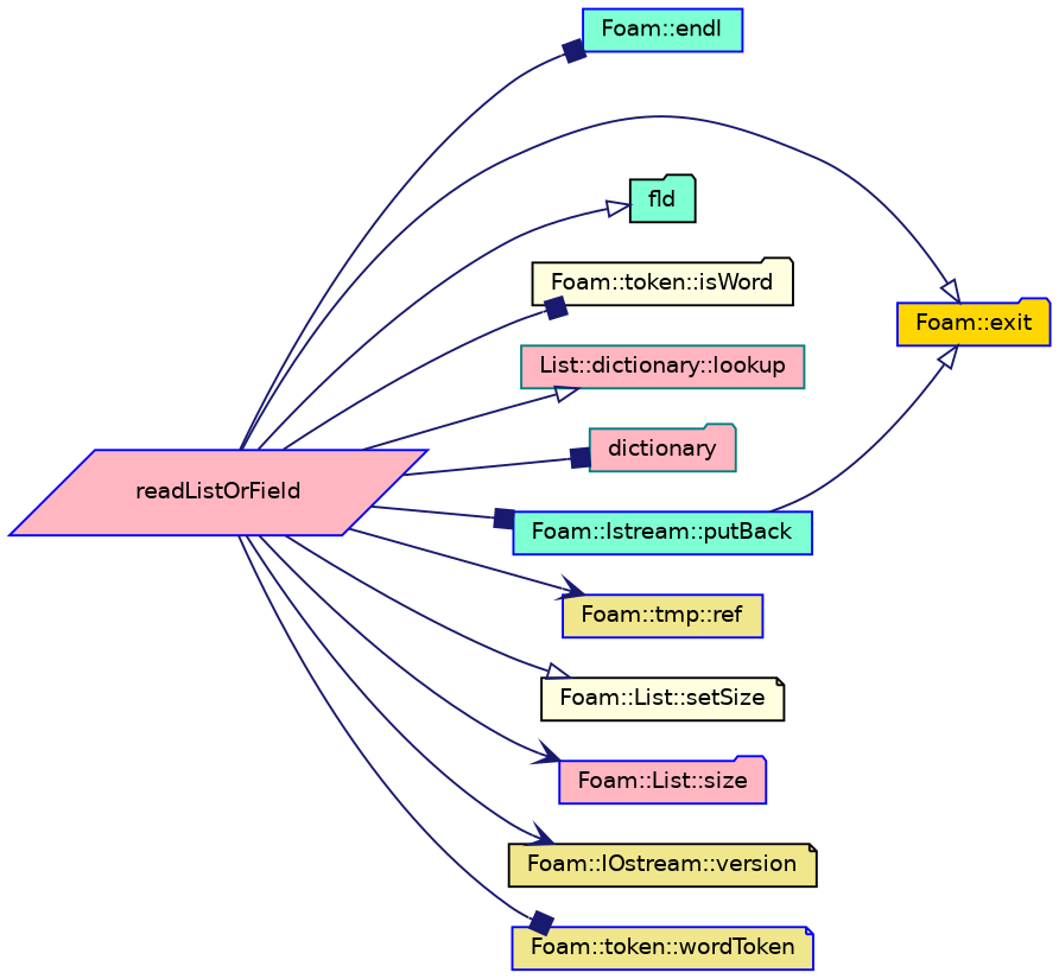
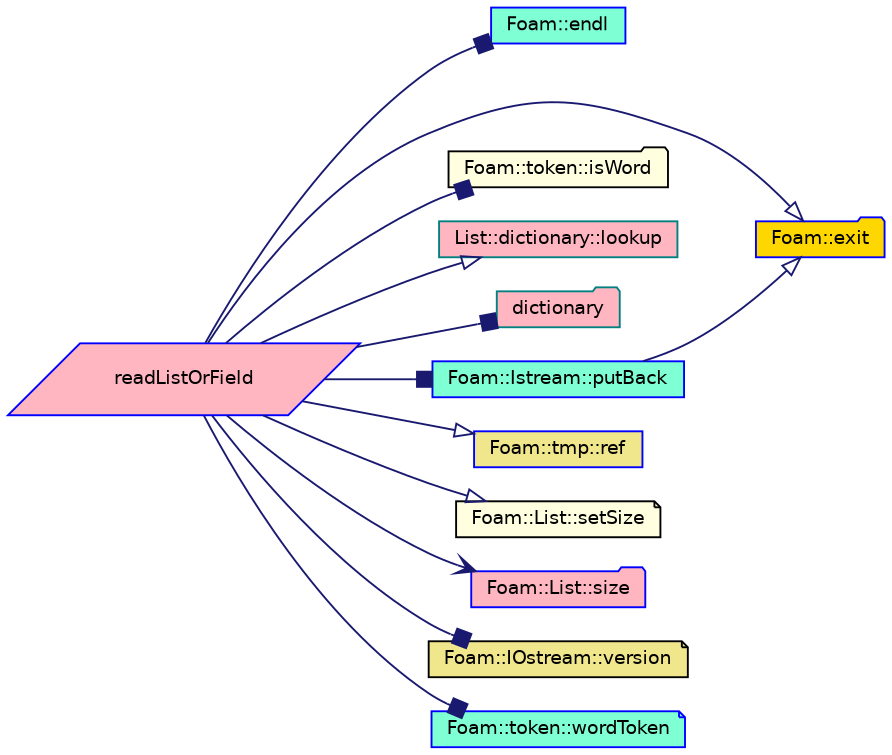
  digraph {
    rankdir=LR
    node [color=blue fillcolor=lightpink fontname=Helvetica fontsize=10 shape=folder style=filled]
    edge [arrowhead=box color=midnightblue fontname=Helvetica fontsize=10 labelfontname=Helvetica labelfontsize=10 style=solid]
    n1 [fontcolor=black height=0.2 label=readListOrField shape=parallelogram width=0.4]
    n2 [fillcolor=aquamarine height=0.2 label="Foam::endl" shape=box width=0.4]
    n3 [fillcolor=gold height=0.2 label="Foam::exit" width=0.4]
-   n4 [color=black fillcolor=aquamarine height=0.2 label=fld width=0.4]
    n5 [color=black fillcolor=lightyellow height=0.2 label="Foam::token::isWord" width=0.4]
    n6 [color=teal height=0.2 label="List::dictionary::lookup" shape=box width=0.4]
    n7 [color=teal height=0.2 label=dictionary width=0.4]
    n8 [fillcolor=aquamarine height=0.2 label="Foam::Istream::putBack" shape=box width=0.4]
    n9 [fillcolor=khaki height=0.2 label="Foam::tmp::ref" shape=box width=0.4]
    n10 [color=black fillcolor=lightyellow height=0.2 label="Foam::List::setSize" shape=note width=0.4]
    n11 [height=0.2 label="Foam::List::size" width=0.4]
    n12 [color=black fillcolor=khaki height=0.2 label="Foam::IOstream::version" shape=note width=0.4]
-   n13 [fillcolor=khaki height=0.2 label="Foam::token::wordToken" shape=note width=0.4]
+   n13 [fillcolor=aquamarine height=0.2 label="Foam::token::wordToken" shape=note width=0.4]
    n1 -> n2
    n1 -> n3 [arrowhead=onormal]
-   n1 -> n4 [arrowhead=onormal]
    n1 -> n5
    n1 -> n6 [arrowhead=onormal]
    n1 -> n7
    n1 -> n8
-   n1 -> n9 [arrowhead=vee]
+   n1 -> n9 [arrowhead=onormal]
    n1 -> n10 [arrowhead=onormal]
    n1 -> n11 [arrowhead=vee]
-   n1 -> n12 [arrowhead=vee]
+   n1 -> n12
    n1 -> n13
    n8 -> n3 [arrowhead=onormal]
  }
